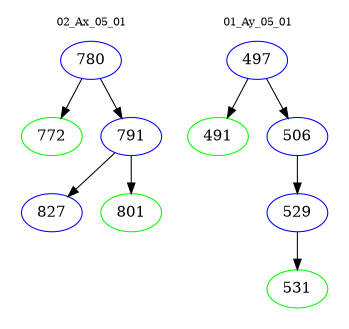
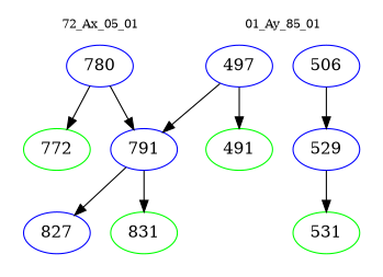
  digraph {
    node [color=blue]
    edge [color=black]
    n1 [label=780]
    n2 [color=green label=772]
    n3 [label=791]
    n4 [label=827]
-   n5 [color=green label=801]
+   n5 [color=green label=831]
    n6 [label=497]
    n7 [color=green label=491]
    n8 [label=506]
    n9 [label=529]
    n10 [color=green label=531]
    subgraph cluster_1 {
      color=white
      fontsize=10
-     label="02_Ax_05_01"
+     label="72_Ax_05_01"
      n1
      n2
      n3
      n4
      n5
    }
    subgraph cluster_2 {
      color=white
      fontsize=10
-     label="01_Ay_05_01"
+     label="01_Ay_85_01"
      n6
      n7
      n8
      n9
      n10
    }
    n1 -> n2
    n1 -> n3
    n3 -> n4
    n3 -> n5
    n6 -> n7
-   n6 -> n8
+   n6 -> n3
    n8 -> n9
    n9 -> n10
  }
